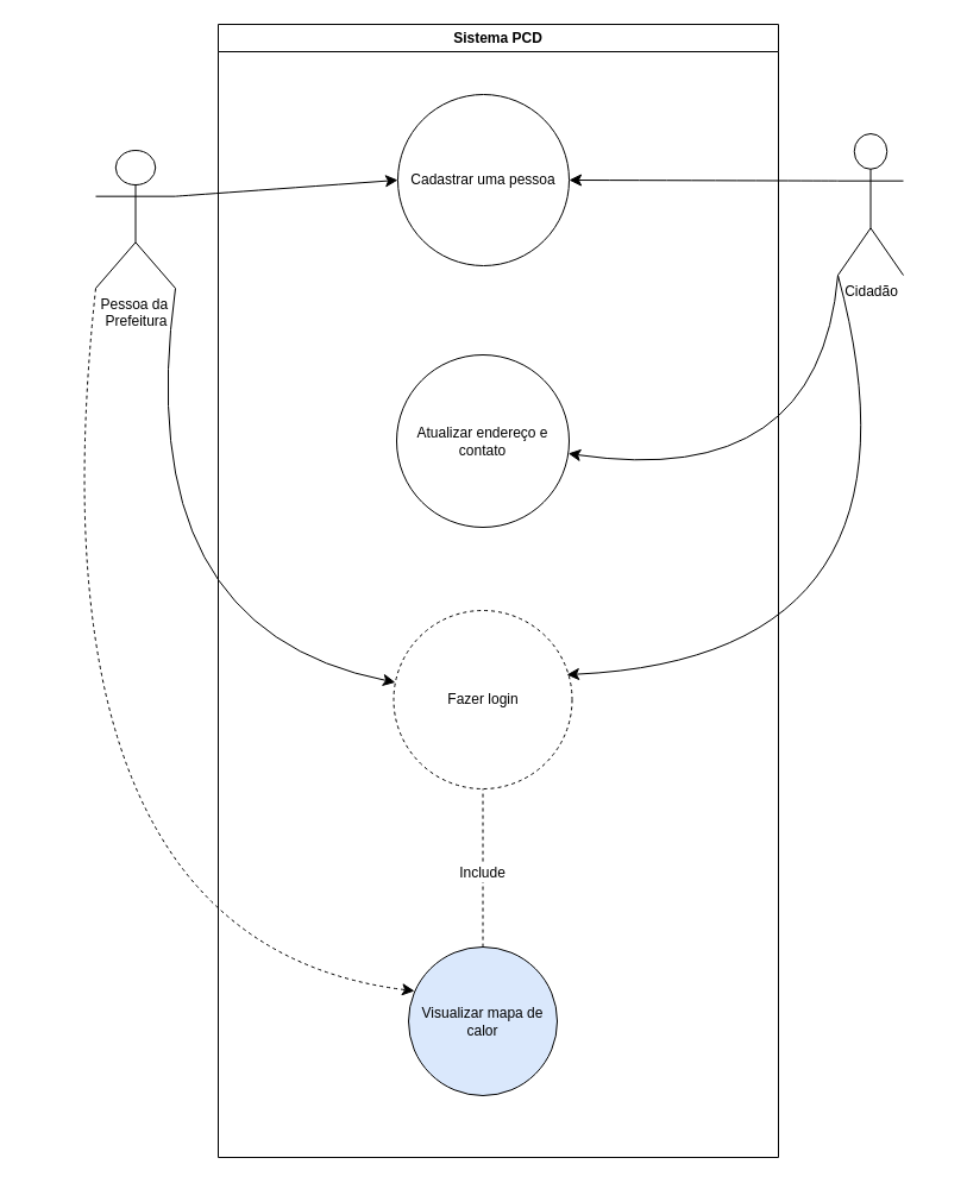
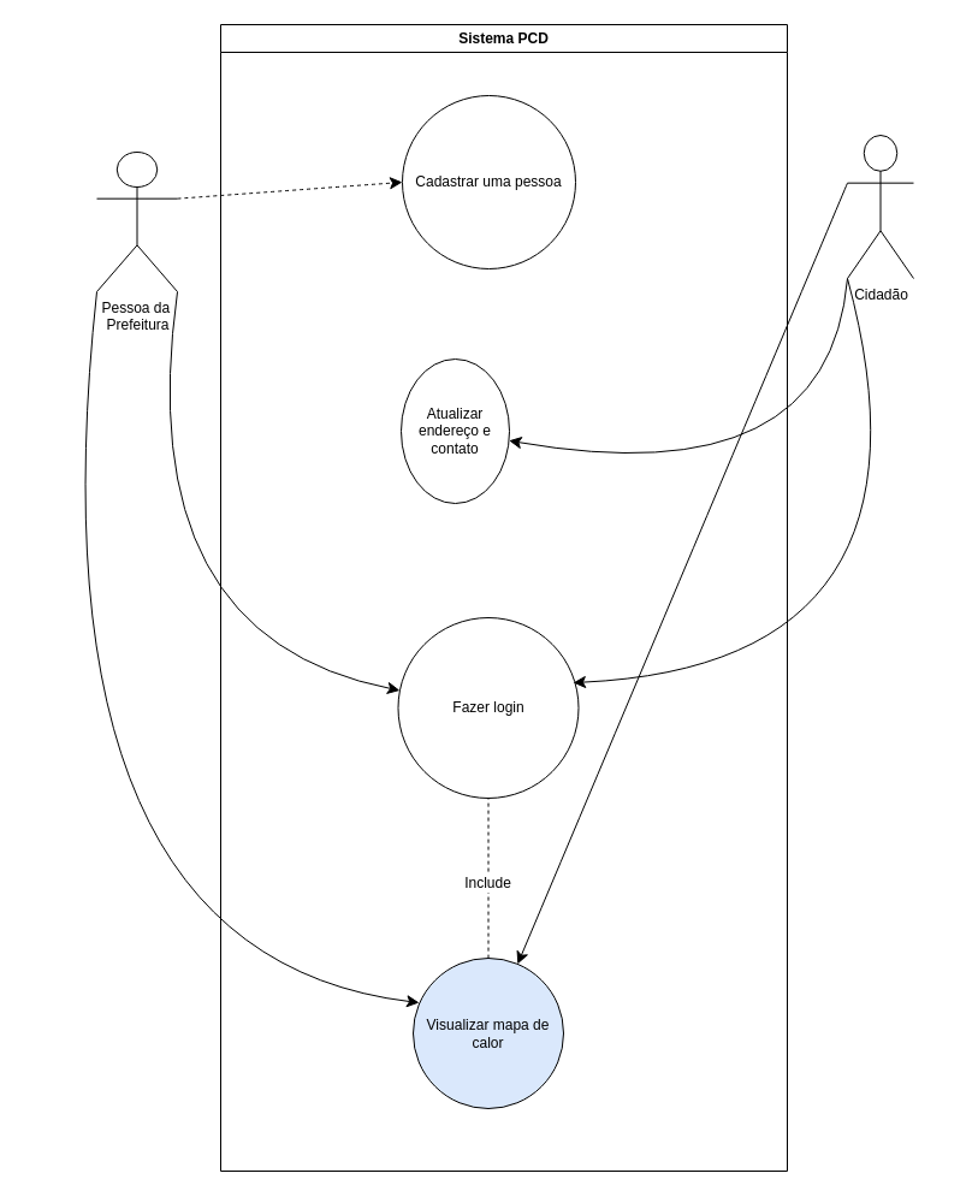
  <mxCell id="0" value="" />
  <mxCell id="1" parent="0" />
  <mxCell id="2" value="Sistema PCD" style="swimlane;whiteSpace=wrap;html=1;" vertex="1" parent="1"><mxGeometry x="183" y="20" width="471" height="953" as="geometry"><mxRectangle x="98" y="-113" width="130" height="26" as="alternateBounds" /></mxGeometry></mxCell>
  <mxCell id="3" value="Cadastrar uma pessoa" style="ellipse;whiteSpace=wrap;html=1;aspect=fixed;" vertex="1" parent="2"><mxGeometry x="151" y="59" width="144" height="144" as="geometry" /></mxCell>
- <mxCell id="4" value="Atualizar endereço e contato" style="ellipse;whiteSpace=wrap;html=1;aspect=fixed;" vertex="1" parent="2"><mxGeometry x="150" y="278" width="145" height="145" as="geometry" /></mxCell>
- <mxCell id="5" value="Fazer login" style="ellipse;whiteSpace=wrap;html=1;aspect=fixed;dashed=1;" vertex="1" parent="2"><mxGeometry x="147.5" y="493" width="150" height="150" as="geometry" /></mxCell>
+ <mxCell id="4" value="Atualizar endereço e contato" style="ellipse;whiteSpace=wrap;html=1;aspect=fixed;" vertex="1" parent="2"><mxGeometry x="150" y="278" width="90" height="120" as="geometry" /></mxCell>
+ <mxCell id="5" value="Fazer login" style="ellipse;whiteSpace=wrap;html=1;aspect=fixed;" vertex="1" parent="2"><mxGeometry x="147.5" y="493" width="150" height="150" as="geometry" /></mxCell>
  <mxCell id="6" value="Visualizar mapa de calor" style="ellipse;whiteSpace=wrap;html=1;aspect=fixed;fillColor=#dae8fc;" vertex="1" parent="2"><mxGeometry x="160" y="776" width="125" height="125" as="geometry" /></mxCell>
  <mxCell id="7" value="" style="endArrow=none;dashed=1;html=1;rounded=0;fontSize=12;startSize=8;endSize=8;curved=1;exitX=0.5;exitY=0;exitDx=0;exitDy=0;" edge="1" parent="2" source="6" target="5"><mxGeometry width="50" height="50" relative="1" as="geometry"><mxPoint x="257" y="918" as="sourcePoint" /><mxPoint x="307" y="868" as="targetPoint" /></mxGeometry></mxCell>
  <mxCell id="8" value="Include" style="edgeLabel;html=1;align=center;verticalAlign=middle;resizable=0;points=[];fontSize=12;" vertex="1" connectable="0" parent="7"><mxGeometry x="-0.056" y="2" relative="1" as="geometry"><mxPoint x="1" as="offset" /></mxGeometry></mxCell>
  <mxCell id="9" style="edgeStyle=none;curved=1;rounded=0;orthogonalLoop=1;jettySize=auto;html=1;exitX=0;exitY=1;exitDx=0;exitDy=0;exitPerimeter=0;fontSize=12;startSize=8;endSize=8;" edge="1" parent="1" source="10" target="5"><mxGeometry relative="1" as="geometry"><Array as="points"><mxPoint x="107" y="529" /></Array></mxGeometry></mxCell>
  <mxCell id="10" value="Pessoa da&amp;nbsp;&lt;div&gt;Prefeitura&lt;/div&gt;" style="shape=umlActor;verticalLabelPosition=bottom;verticalAlign=top;html=1;outlineConnect=0;flipV=0;flipH=1;direction=east;" vertex="1" parent="1"><mxGeometry x="80" y="126" width="67" height="116" as="geometry" /></mxCell>
  <mxCell id="11" style="edgeStyle=none;curved=1;rounded=0;orthogonalLoop=1;jettySize=auto;html=1;exitX=0;exitY=1;exitDx=0;exitDy=0;exitPerimeter=0;fontSize=12;startSize=8;endSize=8;" edge="1" parent="1" source="12" target="4"><mxGeometry relative="1" as="geometry"><Array as="points"><mxPoint x="688" y="412" /></Array></mxGeometry></mxCell>
  <mxCell id="12" value="Cidadão" style="shape=umlActor;verticalLabelPosition=bottom;verticalAlign=top;html=1;outlineConnect=0;" vertex="1" parent="1"><mxGeometry x="704" y="112" width="55" height="119" as="geometry" /></mxCell>
- <mxCell id="13" value="" style="endArrow=classic;html=1;rounded=0;fontSize=12;startSize=8;endSize=8;curved=1;exitX=0;exitY=0.333;exitDx=0;exitDy=0;exitPerimeter=0;entryX=0;entryY=0.5;entryDx=0;entryDy=0;" edge="1" parent="1" source="10" target="3"><mxGeometry width="50" height="50" relative="1" as="geometry"><mxPoint x="399" y="211" as="sourcePoint" /><mxPoint x="449" y="161" as="targetPoint" /></mxGeometry></mxCell>
- <mxCell id="14" value="" style="endArrow=classic;html=1;rounded=0;fontSize=12;startSize=8;endSize=8;curved=1;exitX=0;exitY=0.333;exitDx=0;exitDy=0;exitPerimeter=0;entryX=1;entryY=0.5;entryDx=0;entryDy=0;" edge="1" parent="1" source="12" target="3"><mxGeometry width="50" height="50" relative="1" as="geometry"><mxPoint x="399" y="211" as="sourcePoint" /><mxPoint x="449" y="161" as="targetPoint" /></mxGeometry></mxCell>
+ <mxCell id="13" value="" style="endArrow=classic;html=1;rounded=0;fontSize=12;startSize=8;endSize=8;curved=1;exitX=0;exitY=0.333;exitDx=0;exitDy=0;exitPerimeter=0;entryX=0;entryY=0.5;entryDx=0;entryDy=0;dashed=1;" edge="1" parent="1" source="10" target="3"><mxGeometry width="50" height="50" relative="1" as="geometry"><mxPoint x="399" y="211" as="sourcePoint" /><mxPoint x="449" y="161" as="targetPoint" /></mxGeometry></mxCell>
+ <mxCell id="14" value="" style="endArrow=classic;html=1;rounded=0;fontSize=12;startSize=8;endSize=8;curved=1;exitX=0;exitY=0.333;exitDx=0;exitDy=0;exitPerimeter=0;" edge="1" parent="1" source="12" target="6"><mxGeometry width="50" height="50" relative="1" as="geometry"><mxPoint x="399" y="211" as="sourcePoint" /><mxPoint x="449" y="161" as="targetPoint" /></mxGeometry></mxCell>
  <mxCell id="15" style="edgeStyle=none;curved=1;rounded=0;orthogonalLoop=1;jettySize=auto;html=1;exitX=0;exitY=1;exitDx=0;exitDy=0;exitPerimeter=0;entryX=0.97;entryY=0.36;entryDx=0;entryDy=0;entryPerimeter=0;fontSize=12;startSize=8;endSize=8;" edge="1" parent="1" source="12" target="5"><mxGeometry relative="1" as="geometry"><Array as="points"><mxPoint x="791" y="552" /></Array></mxGeometry></mxCell>
- <mxCell id="16" style="edgeStyle=none;curved=1;rounded=0;orthogonalLoop=1;jettySize=auto;html=1;exitX=1;exitY=1;exitDx=0;exitDy=0;exitPerimeter=0;entryX=0.04;entryY=0.296;entryDx=0;entryDy=0;entryPerimeter=0;fontSize=12;startSize=8;endSize=8;dashed=1;" edge="1" parent="1" source="10" target="6"><mxGeometry relative="1" as="geometry"><Array as="points"><mxPoint x="20" y="793" /></Array></mxGeometry></mxCell>
+ <mxCell id="16" style="edgeStyle=none;curved=1;rounded=0;orthogonalLoop=1;jettySize=auto;html=1;exitX=1;exitY=1;exitDx=0;exitDy=0;exitPerimeter=0;entryX=0.04;entryY=0.296;entryDx=0;entryDy=0;entryPerimeter=0;fontSize=12;startSize=8;endSize=8;" edge="1" parent="1" source="10" target="6"><mxGeometry relative="1" as="geometry"><Array as="points"><mxPoint x="20" y="793" /></Array></mxGeometry></mxCell>
